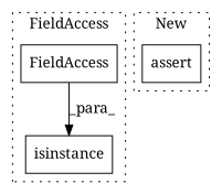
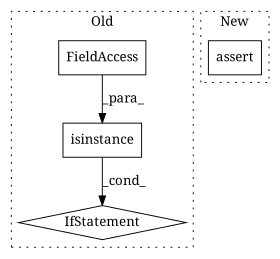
  digraph {
    fontname="Noto Serif"
    node [a=32 shape=box fontname="Noto Serif"]
    edge [fontname="Noto Serif"]
    n1 [l="11,1" label=isinstance s="4454,4477"]
+   n2 [a=25 l="4,2" label=IfStatement s="4449,4478" shape=diamond]
    n3 [a=22 l=5 label=FieldAccess s=4472]
    n4 [l="22,1" label=assert s="4225,4278"]
    subgraph cluster_1 {
-     label=FieldAccess
+     label=Old
      style=dotted
      n1
+     n2
      n3
    }
    subgraph cluster_2 {
      label=New
      style=dotted
      n4
    }
+   n1 -> n2 [label=_cond_]
    n3 -> n1 [label=_para_]
  }
